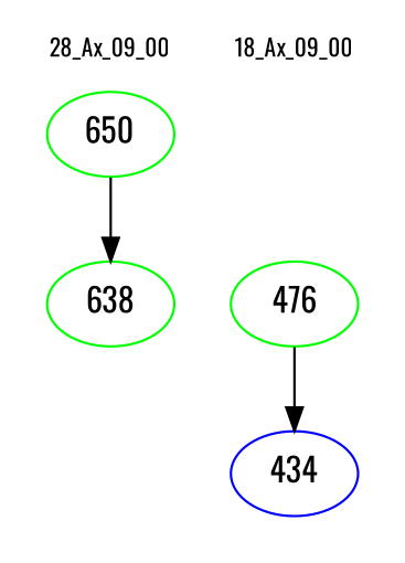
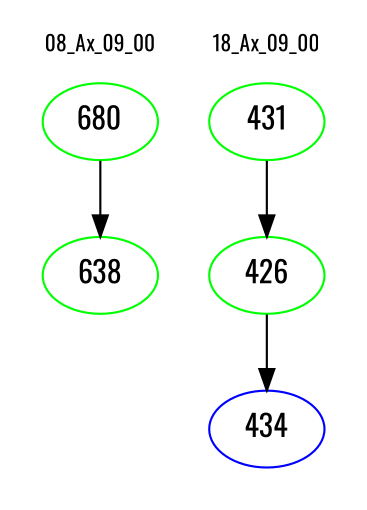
  digraph {
    fontname=Oswald
    node [color=green fontname=Oswald]
    edge [arrowhead=normal color=black fontname=Oswald]
-   n1 [label=650]
+   n1 [label=680]
    n2 [label=638]
-   n4 [label=476]
+   n3 [label=431]
+   n4 [label=426]
    n5 [color=blue label=434]
    subgraph cluster_1 {
      color=white
      fontsize=10
-     label="28_Ax_09_00"
+     label="08_Ax_09_00"
      n1
      n2
    }
    subgraph cluster_2 {
      color=white
      fontsize=10
      label="18_Ax_09_00"
+     n3
      n4
      n5
    }
    n1 -> n2
+   n3 -> n4
    n4 -> n5
  }
